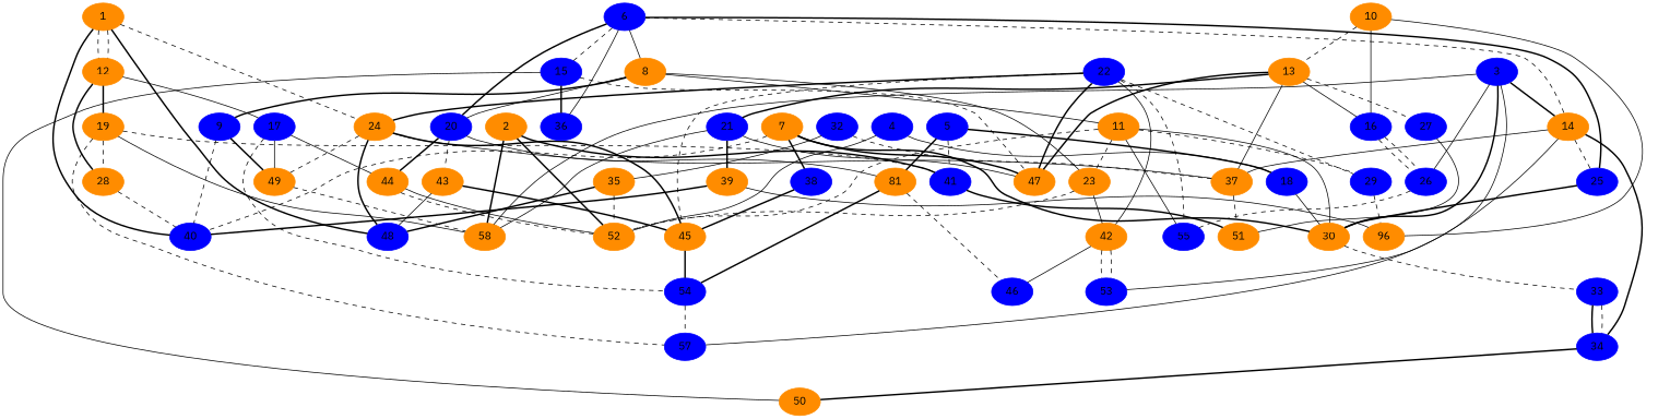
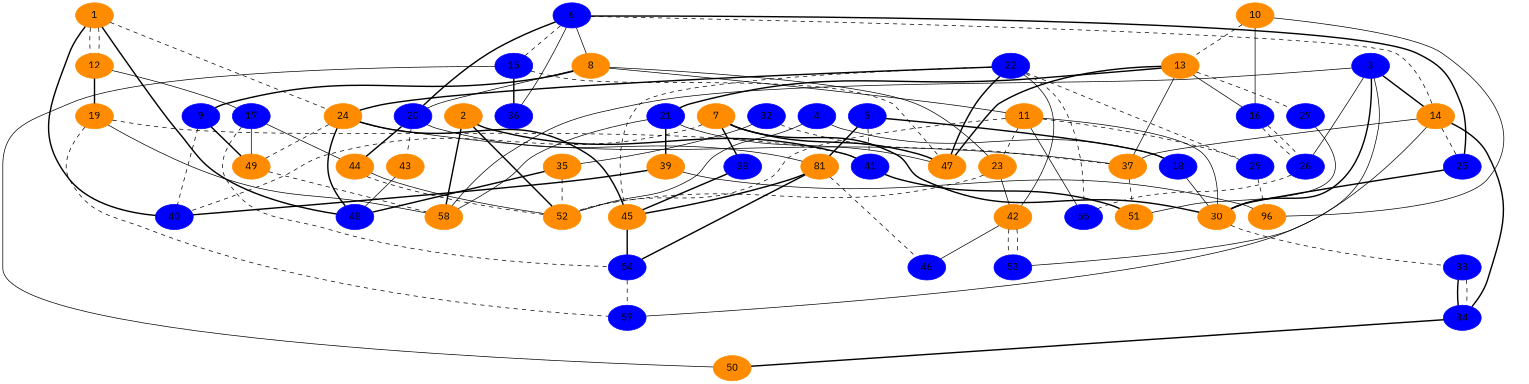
  graph {
    fontname="IBM Plex Sans"
    node [color=darkorange fontname="IBM Plex Sans" style=filled]
    edge [fontname="IBM Plex Sans" style=dashed]
    1
    12
    24
    40 [color=blue]
    48 [color=blue]
    17 [color=blue]
    19
-   28
    49
    37
    45
    41 [color=blue]
    2
    52
    58
    51
    3 [color=blue]
    14
    26 [color=blue]
    30
    57 [color=blue]
    25 [color=blue]
    34 [color=blue]
    53 [color=blue]
    55 [color=blue]
    33 [color=blue]
    4 [color=blue]
    18 [color=blue]
    5 [color=blue]
    n30 [label=81]
    54 [color=blue]
    46 [color=blue]
    6 [color=blue]
    8
    15 [color=blue]
    20 [color=blue]
    36 [color=blue]
    9 [color=blue]
    11
    23
    47
    50
    43
    44
    7
    38 [color=blue]
    29 [color=blue]
    42
    10
    13
    16 [color=blue]
    n52 [label=96]
    21 [color=blue]
    27 [color=blue]
    39
    22 [color=blue]
    32 [color=blue]
    35
    1 -- 12
    1 -- 12
    1 -- 24
    1 -- 40 [style=bold]
    1 -- 48 [style=bold]
    12 -- 17 [style=solid]
    12 -- 19 [style=bold]
-   12 -- 28 [style=bold]
    24 -- 48 [style=bold]
    24 -- 49
    24 -- 37 [style=solid]
    24 -- 45 [style=bold]
    17 -- 49 [style=solid]
    17 -- 54
    17 -- 44 [style=solid]
-   19 -- 28
    19 -- 41
    19 -- 58 [style=solid]
    19 -- 57
-   28 -- 40
    49 -- 58
    37 -- 51
    45 -- 54 [style=bold]
    41 -- 51 [style=bold]
    2 -- 41 [style=bold]
    2 -- 52 [style=bold]
    2 -- 58 [style=bold]
    3 -- 58 [style=solid]
    3 -- 14 [style=bold]
    3 -- 26 [style=solid]
    3 -- 30 [style=bold]
    3 -- 57 [style=solid]
    14 -- 37 [style=solid]
    14 -- 25
    14 -- 34 [style=bold]
    14 -- 53 [style=solid]
    26 -- 55
    30 -- 33
    25 -- 30 [style=bold]
    34 -- 50 [style=bold]
    33 -- 34 [style=bold]
    33 -- 34
    4 -- 52 [style=solid]
    4 -- 18 [style=solid]
    18 -- 30 [style=solid]
    5 -- 41
    5 -- 18 [style=bold]
    5 -- n30 [style=bold]
    n30 -- 54 [style=bold]
    n30 -- 46
    54 -- 57
    6 -- 14
    6 -- 25 [style=bold]
    6 -- 8 [style=solid]
    6 -- 15
    6 -- 20 [style=bold]
    6 -- 36 [style=solid]
    8 -- 20 [style=solid]
    8 -- 9 [style=bold]
    8 -- 11 [style=solid]
    8 -- 23 [style=solid]
    15 -- 36 [style=bold]
    15 -- 47
    15 -- 50 [style=solid]
    20 -- n30 [style=solid]
    20 -- 43
    20 -- 44 [style=bold]
    9 -- 40
    9 -- 49 [style=bold]
    11 -- 52
    11 -- 30 [style=solid]
    11 -- 55 [style=solid]
    11 -- 23
    11 -- 29
    23 -- 52
    23 -- 42 [style=solid]
    43 -- 48 [style=solid]
-   43 -- 45 [style=bold]
+   n30 -- 45 [style=bold]
    44 -- 52
    44 -- 52 [style=solid]
    7 -- 40
    7 -- 30 [style=bold]
    7 -- 47 [style=bold]
    7 -- 38 [style=bold]
    38 -- 45 [style=bold]
    29 -- n52
    42 -- 53
    42 -- 53
    42 -- 46 [style=solid]
    10 -- 13
    10 -- 16 [style=solid]
    10 -- n52 [style=solid]
    13 -- 37 [style=solid]
    13 -- 47 [style=bold]
    13 -- 16 [style=solid]
    13 -- 21 [style=bold]
    13 -- 27
    16 -- 26
    16 -- 26
    21 -- 58 [style=solid]
    21 -- 47 [style=solid]
    21 -- 39 [style=bold]
    27 -- 51 [style=solid]
    39 -- 40 [style=bold]
    39 -- n52 [style=solid]
    22 -- 24 [style=bold]
    22 -- 45
    22 -- 55
    22 -- 47 [style=bold]
    22 -- 29
    22 -- 42 [style=solid]
    32 -- 37
    32 -- 35 [style=solid]
    35 -- 48 [style=bold]
    35 -- 52
  }
